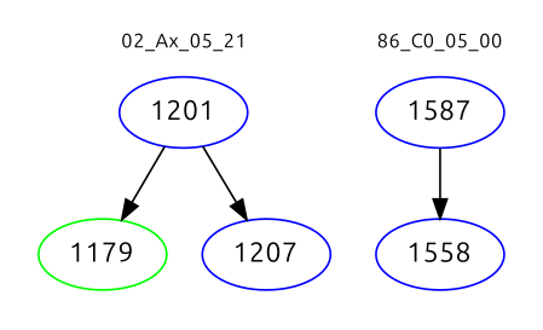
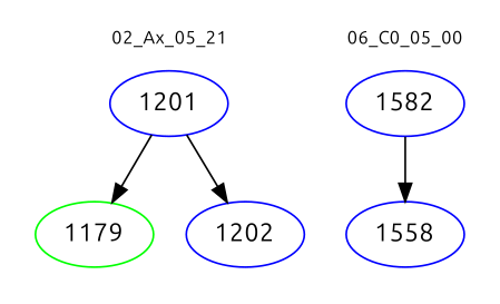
  digraph {
    fontname=Ubuntu
    node [color=blue fontname=Ubuntu]
    edge [color=black fontname=Ubuntu]
    n1 [label=1201]
    n2 [color=green label=1179]
-   n3 [label=1207]
-   n4 [label=1587]
+   n3 [label=1202]
+   n4 [label=1582]
    n5 [label=1558]
    subgraph cluster_1 {
      color=white
      fontsize=10
      label="02_Ax_05_21"
      n1
      n2
      n3
    }
    subgraph cluster_2 {
      color=white
      fontsize=10
-     label="86_C0_05_00"
+     label="06_C0_05_00"
      n4
      n5
    }
    n1 -> n2
    n1 -> n3
    n4 -> n5
  }
